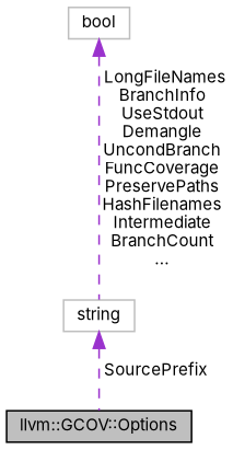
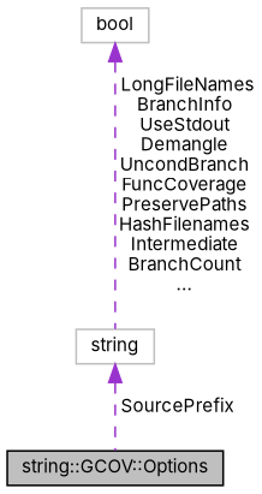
  digraph {
    fontname=Inter
    node [color=grey75 fontname=Inter fontsize=10 shape=record]
    edge [color=darkorchid3 dir=back fontname=Inter fontsize=10 labelfontname=Helvetica labelfontsize=10 style=dashed]
-   n1 [color=black fillcolor=grey75 fontcolor=black height=0.2 label="llvm::GCOV::Options" style=filled width=0.4]
+   n1 [color=black fillcolor=grey75 fontcolor=black height=0.2 label="string::GCOV::Options" style=filled width=0.4]
    n2 [height=0.2 label=string width=0.4]
    n3 [height=0.2 label=bool width=0.4]
    n2 -> n1 [label=" SourcePrefix"]
    n3 -> n2 [label=" LongFileNames\nBranchInfo\nUseStdout\nDemangle\nUncondBranch\nFuncCoverage\nPreservePaths\nHashFilenames\nIntermediate\nBranchCount\n..."]
  }
